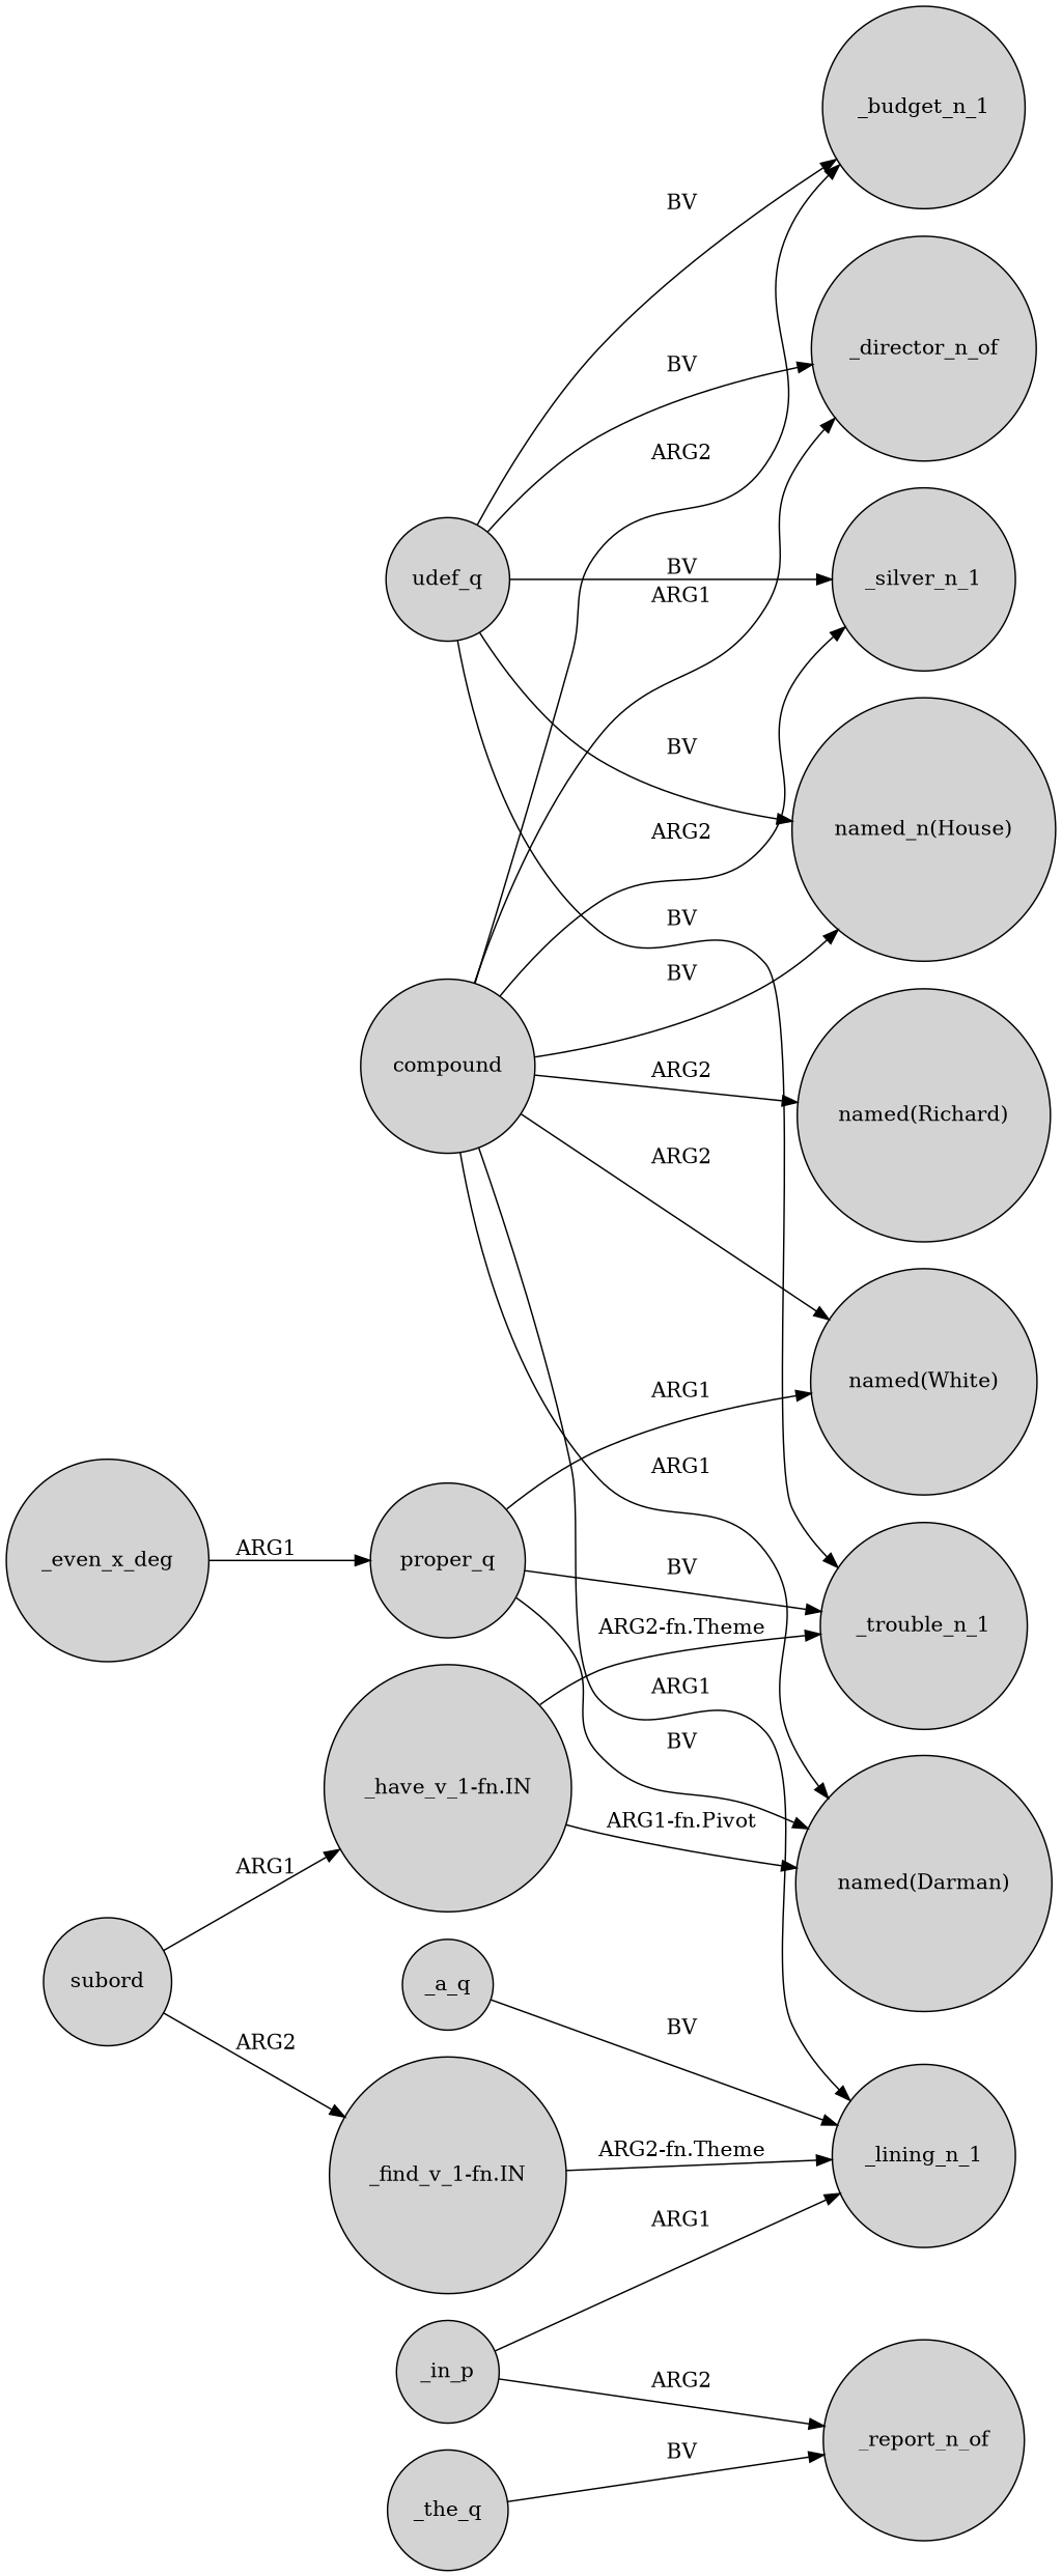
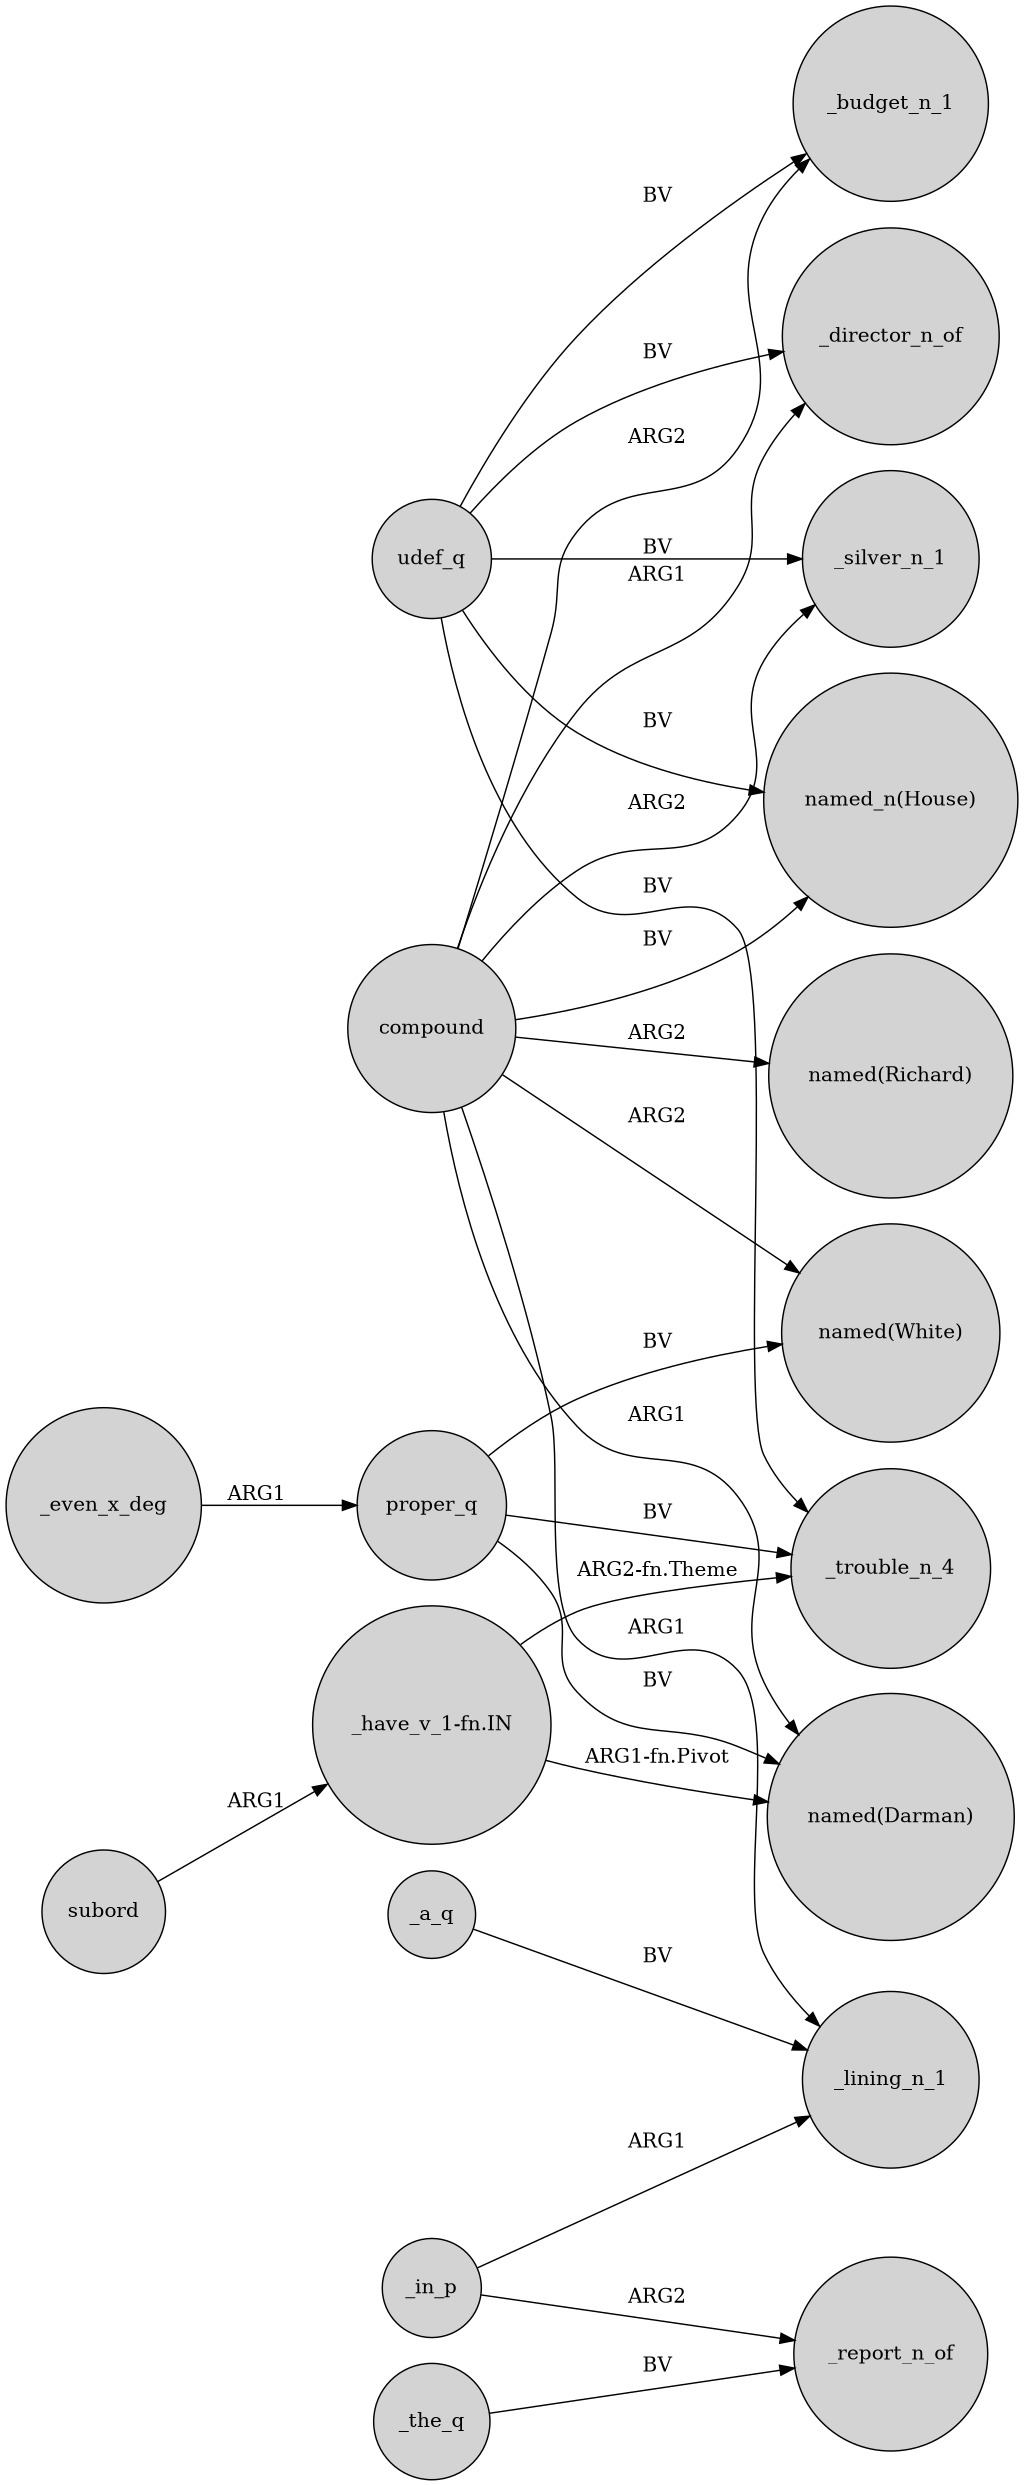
  digraph {
    rankdir=LR
    node [shape=circle style=filled]
    udef_q
    "named_n(House)"
-   _trouble_n_1
+   _trouble_n_1 [label=_trouble_n_4]
    _budget_n_1
    _silver_n_1
    _director_n_of
    _even_x_deg
    proper_q
    "named(Darman)"
    "named(White)"
    "_have_v_1-fn.IN"
    _in_p
    _report_n_of
    _lining_n_1
    compound
    "named(Richard)"
    _the_q
    _a_q
-   "_find_v_1-fn.IN"
    subord
    udef_q -> "named_n(House)" [label=BV]
    udef_q -> _trouble_n_1 [label=BV]
    udef_q -> _budget_n_1 [label=BV]
    udef_q -> _silver_n_1 [label=BV]
    udef_q -> _director_n_of [label=BV]
    _even_x_deg -> proper_q [label=ARG1]
    proper_q -> _trouble_n_1 [label=BV]
    proper_q -> "named(Darman)" [label=BV]
-   proper_q -> "named(White)" [label=ARG1]
+   proper_q -> "named(White)" [label=BV]
    "_have_v_1-fn.IN" -> _trouble_n_1 [label="ARG2-fn.Theme"]
    "_have_v_1-fn.IN" -> "named(Darman)" [label="ARG1-fn.Pivot"]
    _in_p -> _report_n_of [label=ARG2]
    _in_p -> _lining_n_1 [label=ARG1]
    compound -> "named_n(House)" [label=BV]
    compound -> _budget_n_1 [label=ARG2]
    compound -> _silver_n_1 [label=ARG2]
    compound -> _director_n_of [label=ARG1]
    compound -> "named(Darman)" [label=ARG1]
    compound -> "named(White)" [label=ARG2]
    compound -> _lining_n_1 [label=ARG1]
    compound -> "named(Richard)" [label=ARG2]
    _the_q -> _report_n_of [label=BV]
    _a_q -> _lining_n_1 [label=BV]
-   "_find_v_1-fn.IN" -> _lining_n_1 [label="ARG2-fn.Theme"]
    subord -> "_have_v_1-fn.IN" [label=ARG1]
-   subord -> "_find_v_1-fn.IN" [label=ARG2]
  }
